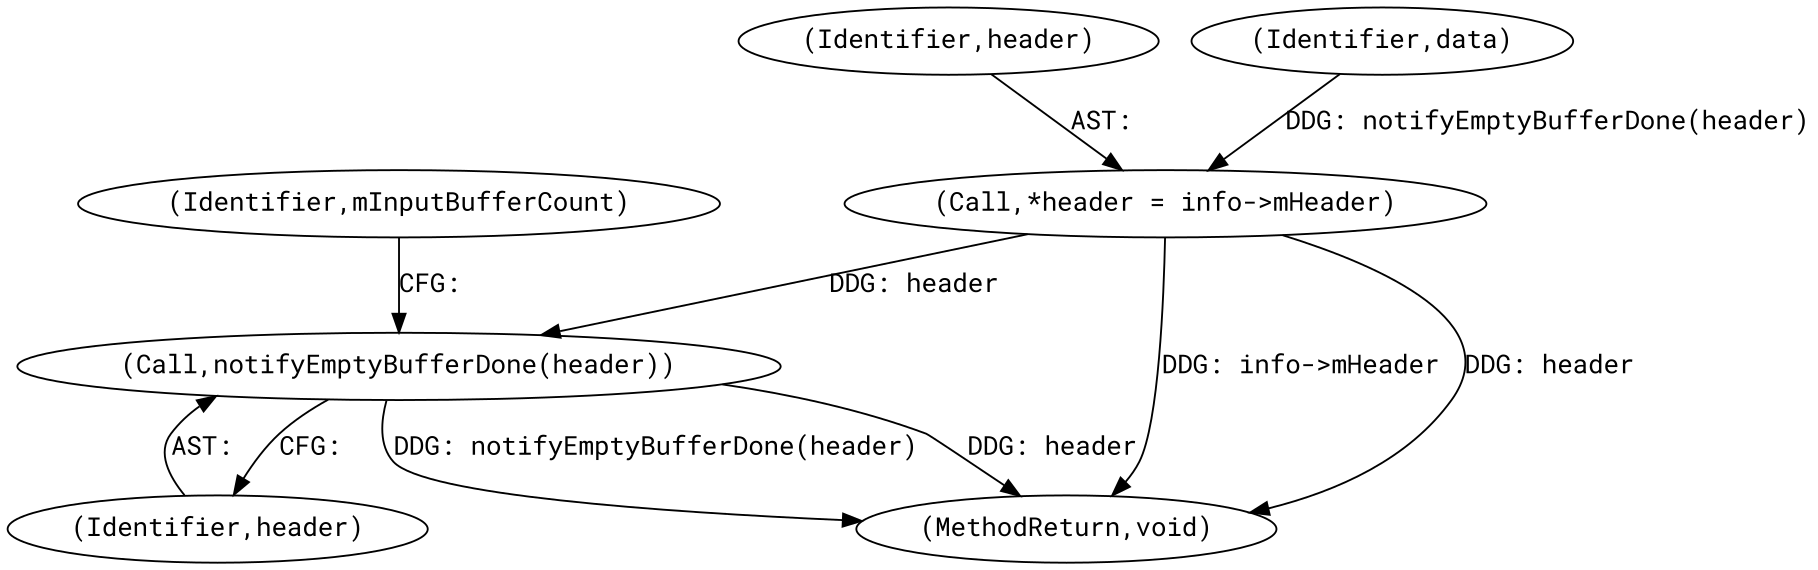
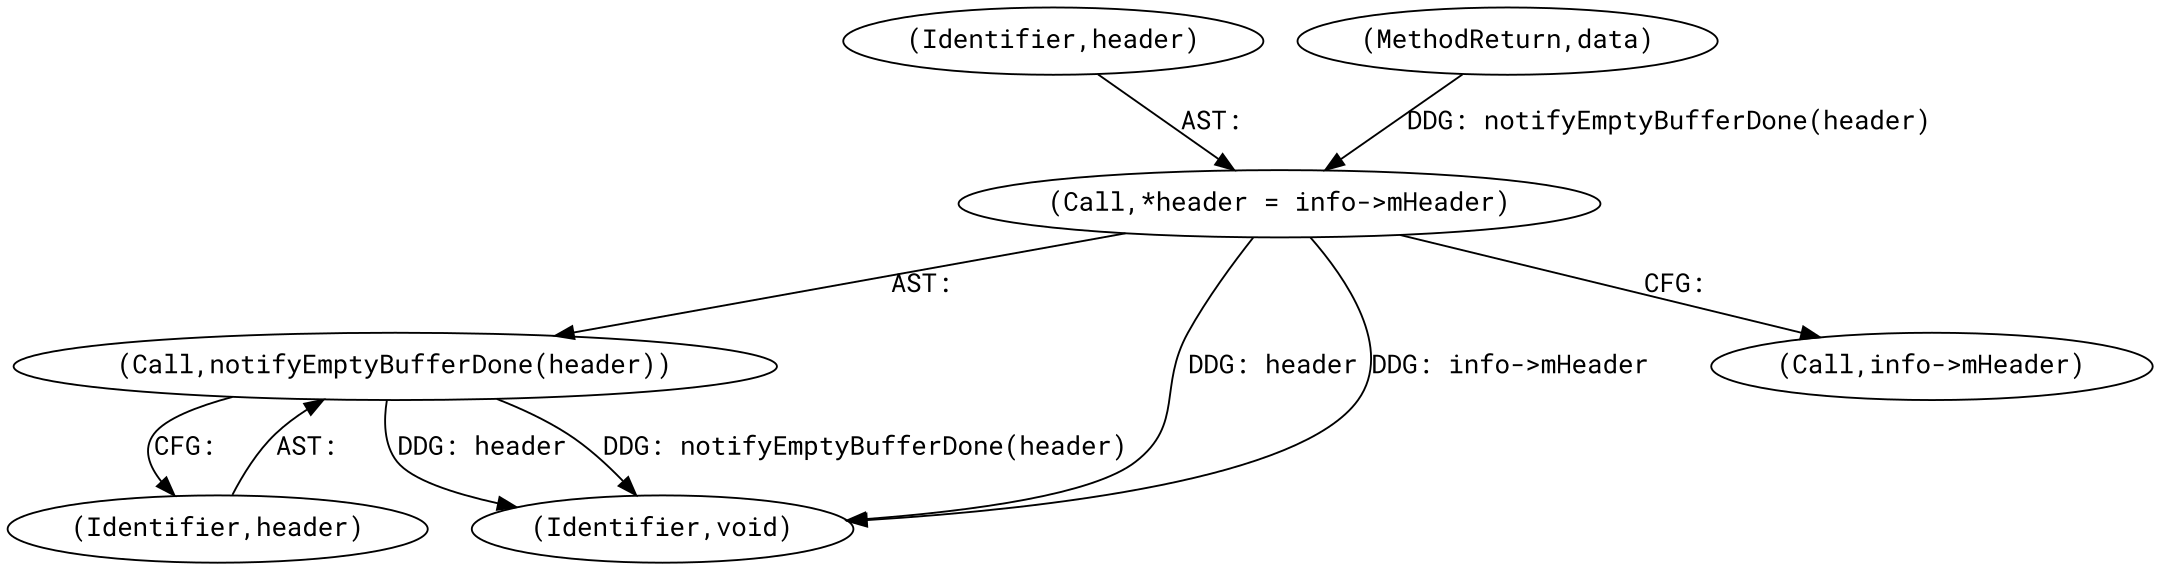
  digraph {
    fontname="Roboto Mono"
    node [fontname="Roboto Mono"]
    edge [fontname="Roboto Mono"]
    n1 [label="(Call,*header = info->mHeader)"]
    n2 [label="(Call,notifyEmptyBufferDone(header))"]
-   n3 [label="(MethodReturn,void)"]
+   n3 [label="(Identifier,void)"]
+   n4 [label="(Call,info->mHeader)"]
    n5 [label="(Identifier,header)"]
    n6 [label="(Identifier,header)"]
-   n7 [label="(Identifier,mInputBufferCount)"]
-   n8 [label="(Identifier,data)"]
-   n1 -> n2 [label="DDG: header"]
+   n8 [label="(MethodReturn,data)"]
+   n1 -> n2 [label="AST: "]
    n1 -> n3 [label="DDG: header"]
    n1 -> n3 [label="DDG: info->mHeader"]
+   n1 -> n4 [label="CFG: "]
    n2 -> n3 [label="DDG: header"]
    n2 -> n3 [label="DDG: notifyEmptyBufferDone(header)"]
    n2 -> n5 [label="CFG: "]
    n5 -> n2 [label="AST: "]
    n6 -> n1 [label="AST: "]
-   n7 -> n2 [label="CFG: "]
    n8 -> n1 [label="DDG: notifyEmptyBufferDone(header)"]
  }
